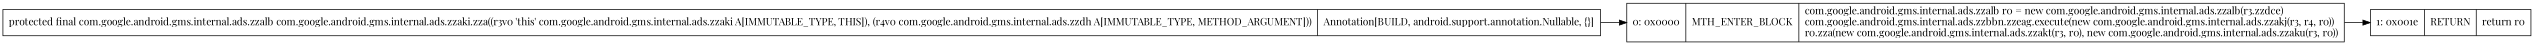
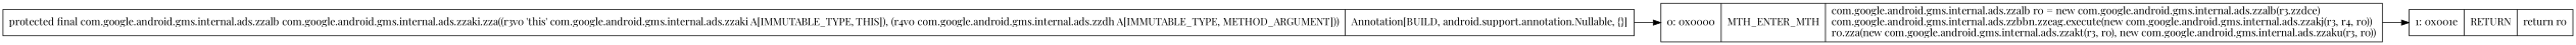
  digraph {
    rankdir=LR
    fontname="Playfair Display"
    node [shape=record fontname="Playfair Display"]
    edge [fontname="Playfair Display"]
-   n1 [label="{0\:\ 0x0000|MTH_ENTER_BLOCK\l|com.google.android.gms.internal.ads.zzalb r0 = new com.google.android.gms.internal.ads.zzalb(r3.zzdce)\lcom.google.android.gms.internal.ads.zzbbn.zzeag.execute(new com.google.android.gms.internal.ads.zzakj(r3, r4, r0))\lr0.zza(new com.google.android.gms.internal.ads.zzakt(r3, r0), new com.google.android.gms.internal.ads.zzaku(r3, r0))\l}"]
+   n1 [label="{0\:\ 0x0000|MTH_ENTER_MTH\l|com.google.android.gms.internal.ads.zzalb r0 = new com.google.android.gms.internal.ads.zzalb(r3.zzdce)\lcom.google.android.gms.internal.ads.zzbbn.zzeag.execute(new com.google.android.gms.internal.ads.zzakj(r3, r4, r0))\lr0.zza(new com.google.android.gms.internal.ads.zzakt(r3, r0), new com.google.android.gms.internal.ads.zzaku(r3, r0))\l}"]
    n2 [label="{1\:\ 0x001e|RETURN\l|return r0\l}"]
    n3 [label="{protected final com.google.android.gms.internal.ads.zzalb com.google.android.gms.internal.ads.zzaki.zza((r3v0 'this' com.google.android.gms.internal.ads.zzaki A[IMMUTABLE_TYPE, THIS]), (r4v0 com.google.android.gms.internal.ads.zzdh A[IMMUTABLE_TYPE, METHOD_ARGUMENT]))  | Annotation[BUILD, android.support.annotation.Nullable, \{\}]\l}"]
    n1 -> n2
    n3 -> n1
  }
